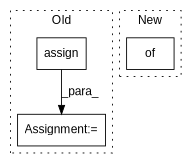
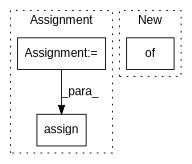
  digraph {
    fontname="Liberation Sans"
    node [a=32 shape=box fontname="Liberation Sans"]
    n1 [l="7,1" label=assign s="3734,3754"]
    n2 [a=7 l=1 label="Assignment:=" s=3722]
    n3 [l="3,1" label=of s="2031,2067"]
    subgraph cluster_1 {
-     label=Old
+     label=Assignment
      style=dotted
      n1
      n2
    }
    subgraph cluster_2 {
      label=New
      style=dotted
      n3
    }
-   n1 -> n2 [label=_para_ fontname="Liberation Sans"]
+   n2 -> n1 [label=_para_ fontname="Liberation Sans"]
  }
